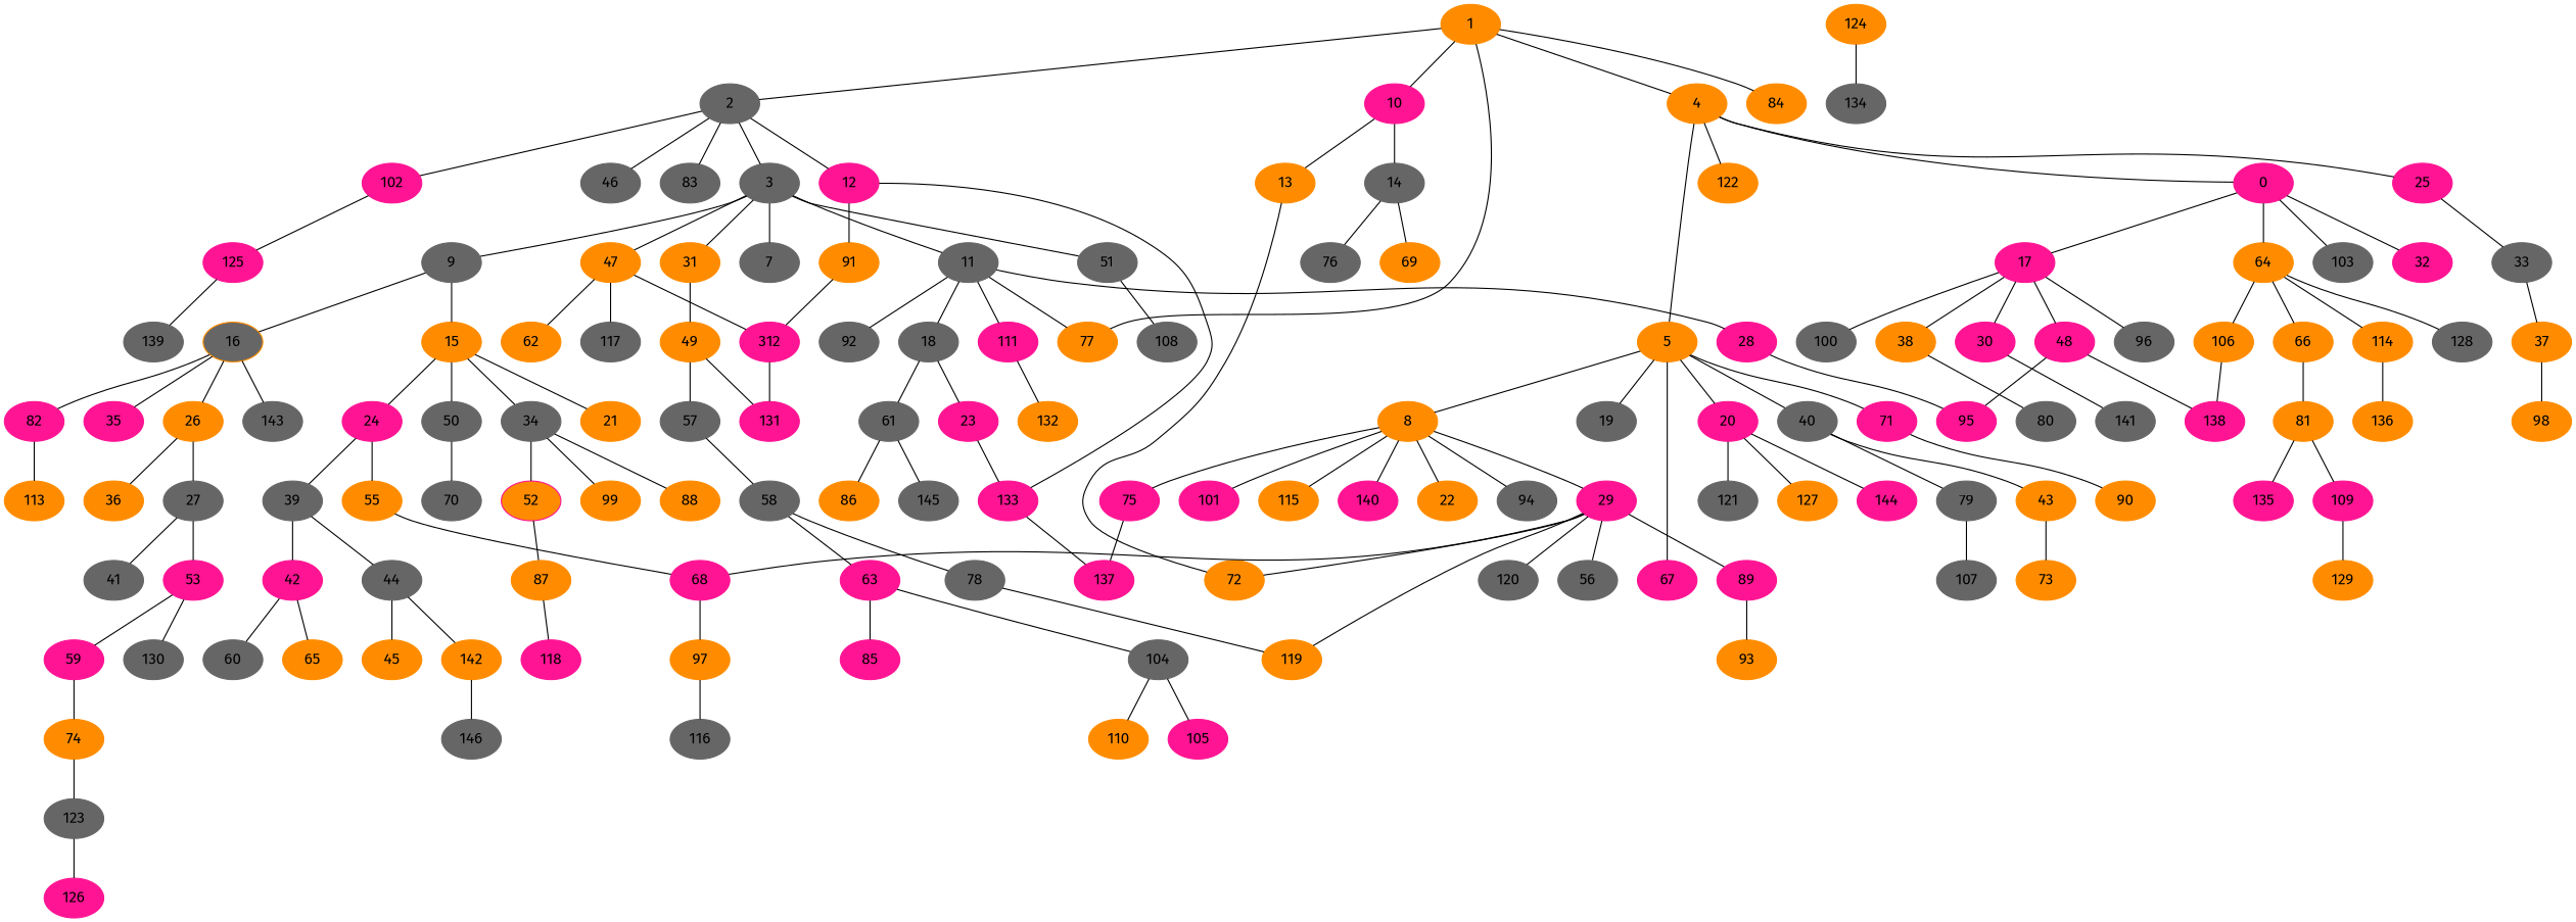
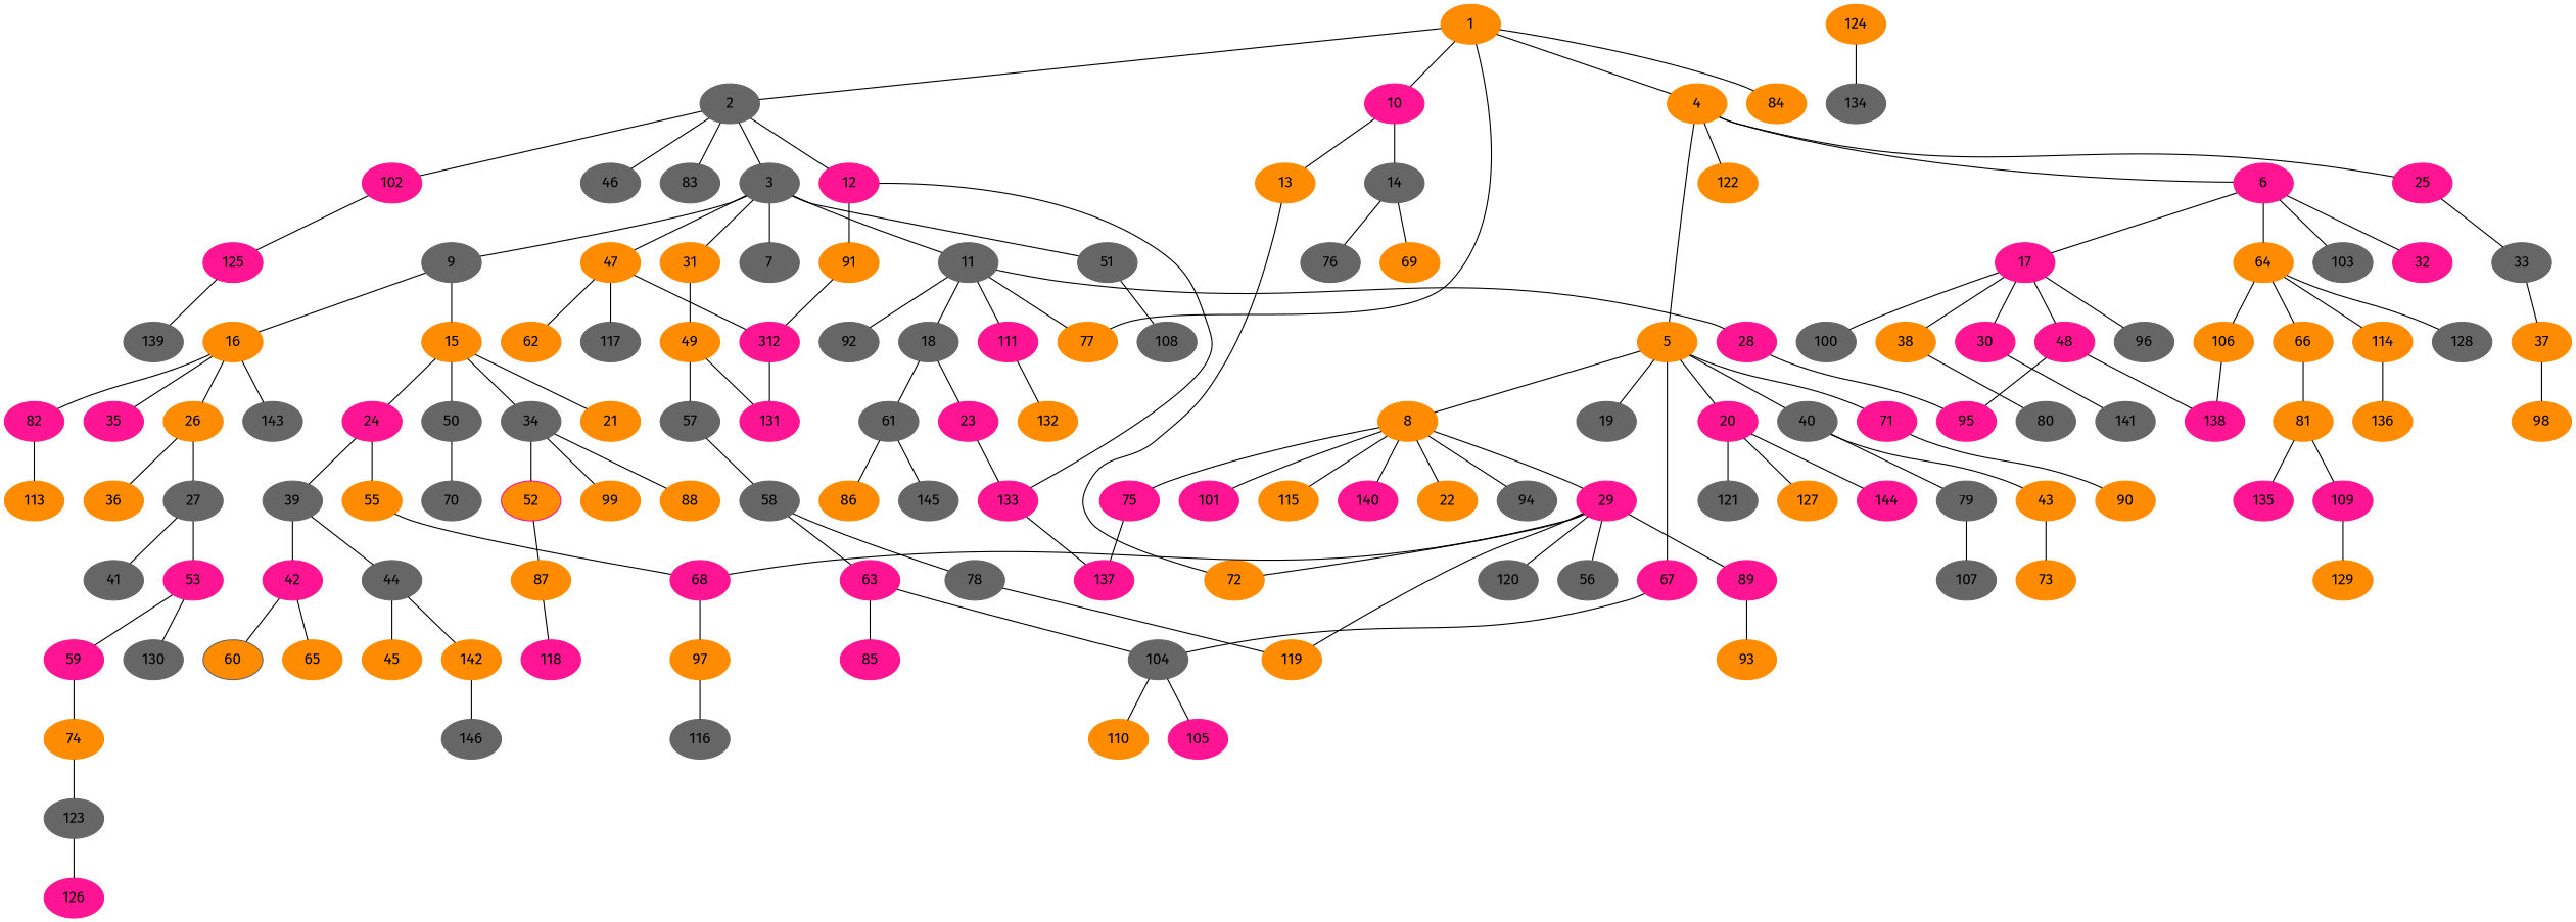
  graph {
    fontname="Fira Sans"
    node [color=darkorange fontname="Fira Sans" style=filled]
    edge [fontname="Fira Sans"]
    2 [color=gray40]
    1
    4
    10 [color=deeppink]
    77
    84
    3 [color=gray40]
    12 [color=deeppink]
    46 [color=gray40]
    83 [color=gray40]
    102 [color=deeppink]
    5
-   6 [color=deeppink label=0]
+   6 [color=deeppink]
    25 [color=deeppink]
    122
    13
    14 [color=gray40]
    7 [color=gray40]
    9 [color=gray40]
    11 [color=gray40]
    31
    47
    51 [color=gray40]
    91
    133 [color=deeppink]
    125 [color=deeppink]
    15
-   16 [fillcolor=gray40]
+   16
    18 [color=gray40]
    28 [color=deeppink]
    92 [color=gray40]
    111 [color=deeppink]
    49
    62
    n35 [color=deeppink label=312]
    117 [color=gray40]
    108 [color=gray40]
    8
    19 [color=gray40]
    20 [color=deeppink]
    40 [color=gray40]
    67 [color=deeppink]
    71 [color=deeppink]
    17 [color=deeppink]
    32 [color=deeppink]
    64
    103 [color=gray40]
    33 [color=gray40]
    22
    29 [color=deeppink]
    75 [color=deeppink]
    94 [color=gray40]
    101 [color=deeppink]
    115
    140 [color=deeppink]
    121 [color=gray40]
    127
    144 [color=deeppink]
    43
    79 [color=gray40]
    104 [color=gray40]
    90
    30 [color=deeppink]
    38
    48 [color=deeppink]
    96 [color=gray40]
    100 [color=gray40]
    66
    106
    114
    128 [color=gray40]
    72
    56 [color=gray40]
    68 [color=deeppink]
    89 [color=deeppink]
    119
    120 [color=gray40]
    137 [color=deeppink]
    21
    24 [color=deeppink]
    34 [color=gray40]
    50 [color=gray40]
    26
    35 [color=deeppink]
    82 [color=deeppink]
    143 [color=gray40]
    69
    76 [color=gray40]
    23 [color=deeppink]
    61 [color=gray40]
    95 [color=deeppink]
    132
    39 [color=gray40]
    55
    52 [color=deeppink fillcolor=darkorange]
    88
    99
    70 [color=gray40]
    27 [color=gray40]
    36
    113
    141 [color=gray40]
    80 [color=gray40]
    138 [color=deeppink]
    86
    145 [color=gray40]
    42 [color=deeppink]
    44 [color=gray40]
    37
    41 [color=gray40]
    53 [color=deeppink]
    59 [color=deeppink]
    130 [color=gray40]
    97
    93
    57 [color=gray40]
    131 [color=deeppink]
    98
    87
-   60 [color=gray40]
+   60 [color=gray40 fillcolor=darkorange]
    65
    45
    142
    73
    107 [color=gray40]
    146 [color=gray40]
    58 [color=gray40]
    118 [color=deeppink]
    74
    134 [color=gray40]
    124
    63 [color=deeppink]
    78 [color=gray40]
    85 [color=deeppink]
    123 [color=gray40]
    105 [color=deeppink]
    110
    81
    136
    109 [color=deeppink]
    135 [color=deeppink]
    116 [color=gray40]
    126 [color=deeppink]
    129
    139 [color=gray40]
    2 -- 3
    2 -- 12
    2 -- 46
    2 -- 83
    2 -- 102
    1 -- 2
    1 -- 4
    1 -- 10
    1 -- 77
    1 -- 84
    4 -- 5
    4 -- 6
    4 -- 25
    4 -- 122
    10 -- 13
    10 -- 14
    3 -- 7
    3 -- 9
    3 -- 11
    3 -- 31
    3 -- 47
    3 -- 51
    12 -- 91
    12 -- 133
    102 -- 125
    5 -- 8
    5 -- 19
    5 -- 20
    5 -- 40
    5 -- 67
    5 -- 71
    6 -- 17
    6 -- 32
    6 -- 64
    6 -- 103
    25 -- 33
    13 -- 72
    14 -- 69
    14 -- 76
    9 -- 15
    9 -- 16
    11 -- 77
    11 -- 18
    11 -- 28
    11 -- 92
    11 -- 111
    31 -- 49
    47 -- 62
    47 -- n35
    47 -- 117
    51 -- 108
    91 -- n35
    133 -- 137
    125 -- 139
    15 -- 21
    15 -- 24
    15 -- 34
    15 -- 50
    16 -- 26
    16 -- 35
    16 -- 82
    16 -- 143
    18 -- 23
    18 -- 61
    28 -- 95
    111 -- 132
    49 -- 57
    49 -- 131
    n35 -- 131
    8 -- 22
    8 -- 29
    8 -- 75
    8 -- 94
    8 -- 101
    8 -- 115
    8 -- 140
    20 -- 121
    20 -- 127
    20 -- 144
    40 -- 43
    40 -- 79
+   67 -- 104
    71 -- 90
    17 -- 30
    17 -- 38
    17 -- 48
    17 -- 96
    17 -- 100
    64 -- 66
    64 -- 106
    64 -- 114
    64 -- 128
    33 -- 37
    29 -- 72
    29 -- 56
    29 -- 68
    29 -- 89
    29 -- 119
    29 -- 120
    75 -- 137
    43 -- 73
    79 -- 107
    104 -- 105
    104 -- 110
    30 -- 141
    38 -- 80
    48 -- 95
    48 -- 138
    66 -- 81
    106 -- 138
    114 -- 136
    68 -- 97
    89 -- 93
    24 -- 39
    24 -- 55
    34 -- 52
    34 -- 88
    34 -- 99
    50 -- 70
    26 -- 27
    26 -- 36
    82 -- 113
    23 -- 133
    61 -- 86
    61 -- 145
    39 -- 42
    39 -- 44
    55 -- 68
    52 -- 87
    27 -- 41
    27 -- 53
    42 -- 60
    42 -- 65
    44 -- 45
    44 -- 142
    37 -- 98
    53 -- 59
    53 -- 130
    59 -- 74
    97 -- 116
    57 -- 58
    87 -- 118
    142 -- 146
    58 -- 63
    58 -- 78
    74 -- 123
    124 -- 134
    63 -- 104
    63 -- 85
    78 -- 119
    123 -- 126
    81 -- 109
    81 -- 135
    109 -- 129
  }
